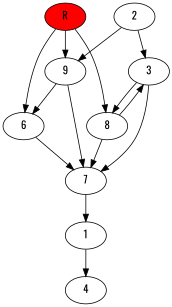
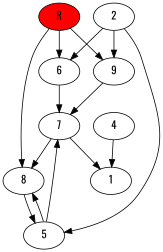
  digraph {
    fontname=Oswald
    node [fontname=Oswald]
    edge [fontname=Oswald]
    1
    4
    2
-   3
+   3 [label=5]
    n5 [label=9]
    6
    7
    8
    R [fillcolor="#ff0000" style=filled]
-   1 -> 4
+   4 -> 1
    2 -> 3
    2 -> n5
-   n5 -> 6
+   2 -> 6
    3 -> 7
    3 -> 8
    n5 -> 7
    6 -> 7
    7 -> 1
    8 -> 3
-   8 -> 7
+   7 -> 8
    R -> n5
    R -> 6
    R -> 8
  }
